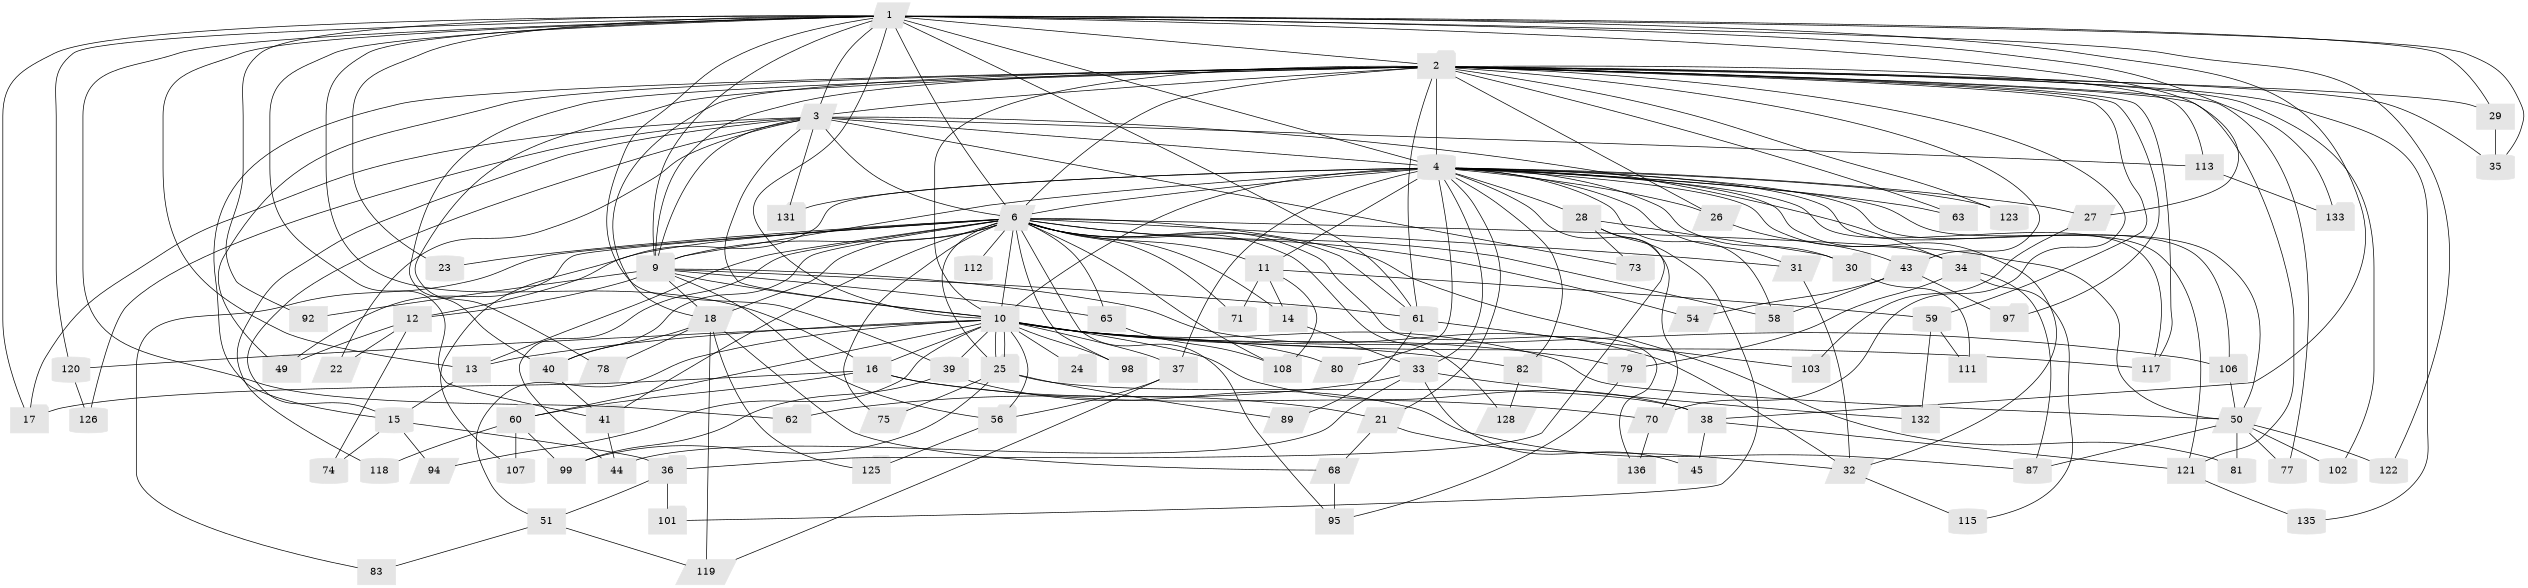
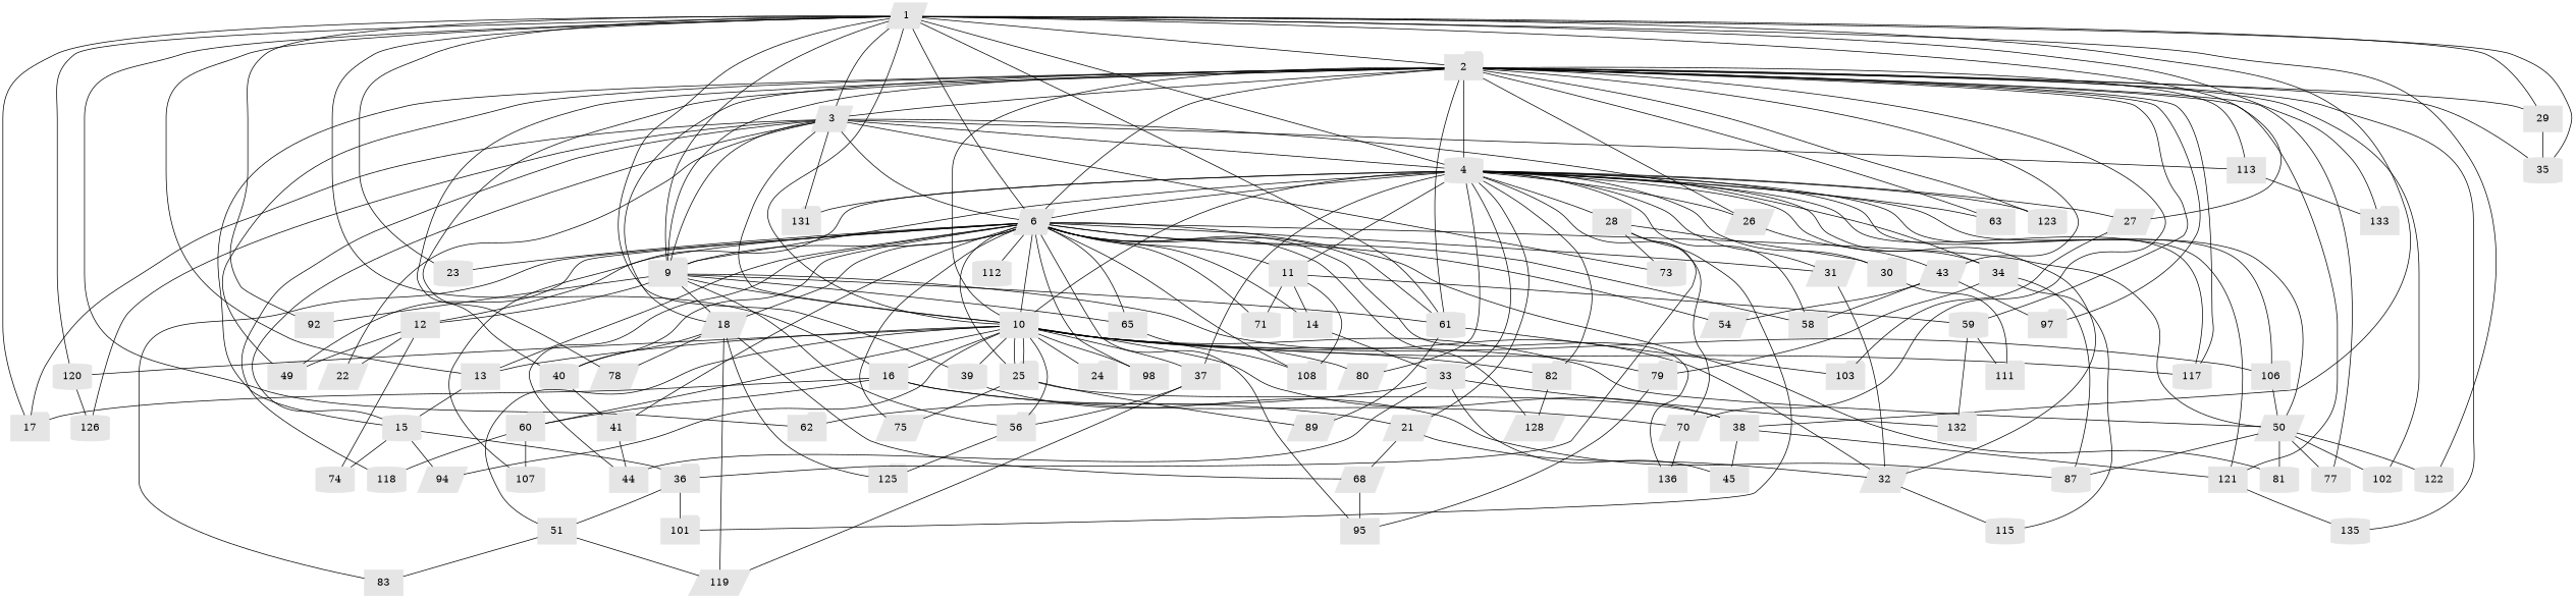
  graph {
    node [color=gray90 shape=folder style=filled]
    1 [shape=parallelogram super="+66"]
    2 [super="+8"]
    3 [shape=parallelogram super="+20"]
    4 [shape=cylinder super="+5"]
    6 [shape=parallelogram super="+7"]
    9 [super="+64"]
    10 [shape=box super="+48"]
    13 [shape=box super="+76"]
    16 [shape=box super="+72"]
    17 [super="+19"]
    23 [shape=cylinder]
    27 [shape=parallelogram super="+90"]
    29 [shape=box super="+69"]
    35 [shape=cylinder]
    38 [shape=box super="+46"]
    39 [shape=cylinder super="+55"]
    41 [super="+57"]
    61 [shape=cylinder]
    62
    92 [shape=box]
    120 [shape=cylinder]
    122 [shape=cylinder]
    133
    15 [shape=cylinder super="+52"]
    18 [shape=parallelogram super="+91"]
    26 [shape=parallelogram]
    40 [shape=cylinder super="+105"]
    43 [shape=parallelogram super="+100"]
    49 [super="+85"]
    59 [shape=cylinder]
    63 [shape=box]
    70 [shape=parallelogram super="+130"]
    77 [shape=cylinder]
    78 [shape=parallelogram]
    97
    102 [shape=cylinder]
    113 [shape=box]
    117 [shape=cylinder super="+124"]
    123 [shape=cylinder]
    135 [shape=cylinder]
    121 [shape=box]
    22 [shape=parallelogram]
    34 [super="+93"]
    73 [shape=cylinder]
    118 [shape=cylinder]
    126 [shape=cylinder]
    131
    11 [shape=box super="+84"]
    21 [shape=parallelogram]
    28 [shape=box super="+114"]
    30
    31 [shape=parallelogram super="+42"]
    32 [shape=parallelogram super="+104"]
    33 [shape=cylinder super="+88"]
    37 [shape=box super="+116"]
    50 [shape=parallelogram super="+67"]
    58 [shape=box]
    80 [shape=parallelogram]
    82
    106
    107 [shape=cylinder]
    12 [shape=box super="+53"]
    14 [shape=box]
    25 [super="+127"]
    44 [shape=box]
    54 [shape=parallelogram]
    65 [shape=box]
    71 [shape=cylinder]
    75 [shape=parallelogram]
    81 [shape=cylinder]
    83 [shape=box]
    95 [shape=box super="+109"]
    98 [shape=box]
    108 [super="+110"]
    112 [shape=cylinder]
    128 [shape=parallelogram]
    136
    56 [super="+86"]
    24
    51 [shape=box]
    60 [super="+129"]
    79
    94 [shape=parallelogram]
    103
    45 [shape=box]
-   99 [shape=box]
    87 [shape=cylinder super="+96"]
    89 [shape=parallelogram]
    74 [shape=cylinder]
    36
    68 [shape=parallelogram]
    119 [shape=parallelogram super="+134"]
    125
    111
    132
    115 [shape=cylinder]
    101
    1 -- 2 [weight=2]
    1 -- 3 [weight=2]
    1 -- 4 [weight=2]
    1 -- 6 [weight=2]
    1 -- 9
    1 -- 10
    1 -- 13
    1 -- 16
    1 -- 17
    1 -- 23
    1 -- 27
    1 -- 29
    1 -- 35
    1 -- 38
    1 -- 39
-   1 -- 41
    1 -- 61
    1 -- 62
    1 -- 92
    1 -- 120
    1 -- 122
    1 -- 133
    2 -- 3 [weight=2]
    2 -- 4 [weight=4]
    2 -- 6 [weight=4]
    2 -- 9 [weight=2]
    2 -- 10 [weight=2]
    2 -- 29
    2 -- 35
    2 -- 61
    2 -- 15
    2 -- 18
    2 -- 26
    2 -- 40
    2 -- 43
    2 -- 49
    2 -- 59
    2 -- 63
    2 -- 70
    2 -- 77
    2 -- 78
    2 -- 97
    2 -- 102
    2 -- 113
    2 -- 117
    2 -- 123
    2 -- 135
    2 -- 121
    3 -- 4 [weight=2]
    3 -- 6 [weight=2]
    3 -- 9
    3 -- 10
    3 -- 17
    3 -- 15
    3 -- 113
    3 -- 22
    3 -- 34
    3 -- 73
    3 -- 118
    3 -- 126
    3 -- 131
    4 -- 6 [weight=4]
    4 -- 9 [weight=2]
    4 -- 10 [weight=3]
    4 -- 27 [weight=2]
    4 -- 26
    4 -- 63
    4 -- 70
    4 -- 117
    4 -- 123
    4 -- 121
    4 -- 34 [weight=2]
    4 -- 131
    4 -- 11 [weight=2]
    4 -- 21
    4 -- 28 [weight=3]
    4 -- 30
    4 -- 31
    4 -- 32
    4 -- 33
    4 -- 37 [weight=2]
    4 -- 50
    4 -- 58
    4 -- 80
    4 -- 82
    4 -- 106
    4 -- 107
    6 -- 9 [weight=2]
    6 -- 10 [weight=2]
    6 -- 13
    6 -- 23
    6 -- 41
    6 -- 61
    6 -- 18
    6 -- 40
    6 -- 49
    6 -- 11
    6 -- 31
    6 -- 50
    6 -- 58
    6 -- 12 [weight=2]
    6 -- 14
    6 -- 25
    6 -- 44
    6 -- 54
    6 -- 65
    6 -- 71
    6 -- 75
    6 -- 81
    6 -- 83
    6 -- 95
    6 -- 98
    6 -- 108
    6 -- 112 [weight=2]
    6 -- 128
    6 -- 136
    9 -- 10
    9 -- 61
    9 -- 92
    9 -- 18
    9 -- 32
    9 -- 12
    9 -- 65
    9 -- 56
    10 -- 13
    10 -- 16
    10 -- 38
    10 -- 39 [weight=2]
    10 -- 120
    10 -- 117
    10 -- 37
    10 -- 50
    10 -- 80
    10 -- 82
    10 -- 106
    10 -- 25
    10 -- 25
    10 -- 98
    10 -- 56
    10 -- 24
    10 -- 51
    10 -- 60
    10 -- 79
    10 -- 94
    13 -- 15
    16 -- 17
    16 -- 70
    16 -- 21
    16 -- 60
    27 -- 103
    29 -- 35
    38 -- 121
    38 -- 45
-   39 -- 99
    39 -- 87
    41 -- 44
    61 -- 103
    61 -- 89
    120 -- 126
    15 -- 94
    15 -- 74
    15 -- 36
    18 -- 40
    18 -- 78
    18 -- 68
    18 -- 119
    18 -- 125
    26 -- 43
    40 -- 41
    43 -- 97
    43 -- 58
    43 -- 54
    59 -- 111
    59 -- 132
    70 -- 136
    113 -- 133
    121 -- 135
    34 -- 79
    34 -- 87
    34 -- 115
    11 -- 59
    11 -- 14
    11 -- 71
    11 -- 108
    21 -- 32
    21 -- 68
    28 -- 73
    28 -- 30
    28 -- 36
    28 -- 101
    30 -- 111
    31 -- 32
    32 -- 115
    33 -- 62
    33 -- 44
    33 -- 45
    33 -- 132
    37 -- 56
    37 -- 119
    50 -- 122
    50 -- 77
    50 -- 102
    50 -- 81
    50 -- 87
    82 -- 128
    106 -- 50
    12 -- 49
    12 -- 22
    12 -- 74
    14 -- 33
    25 -- 38
    25 -- 75
-   25 -- 99
    25 -- 89
    65 -- 108
    56 -- 125
    51 -- 83
    51 -- 119
    60 -- 118
    60 -- 107
-   60 -- 99
    79 -- 95
    36 -- 51
    36 -- 101
    68 -- 95
  }
